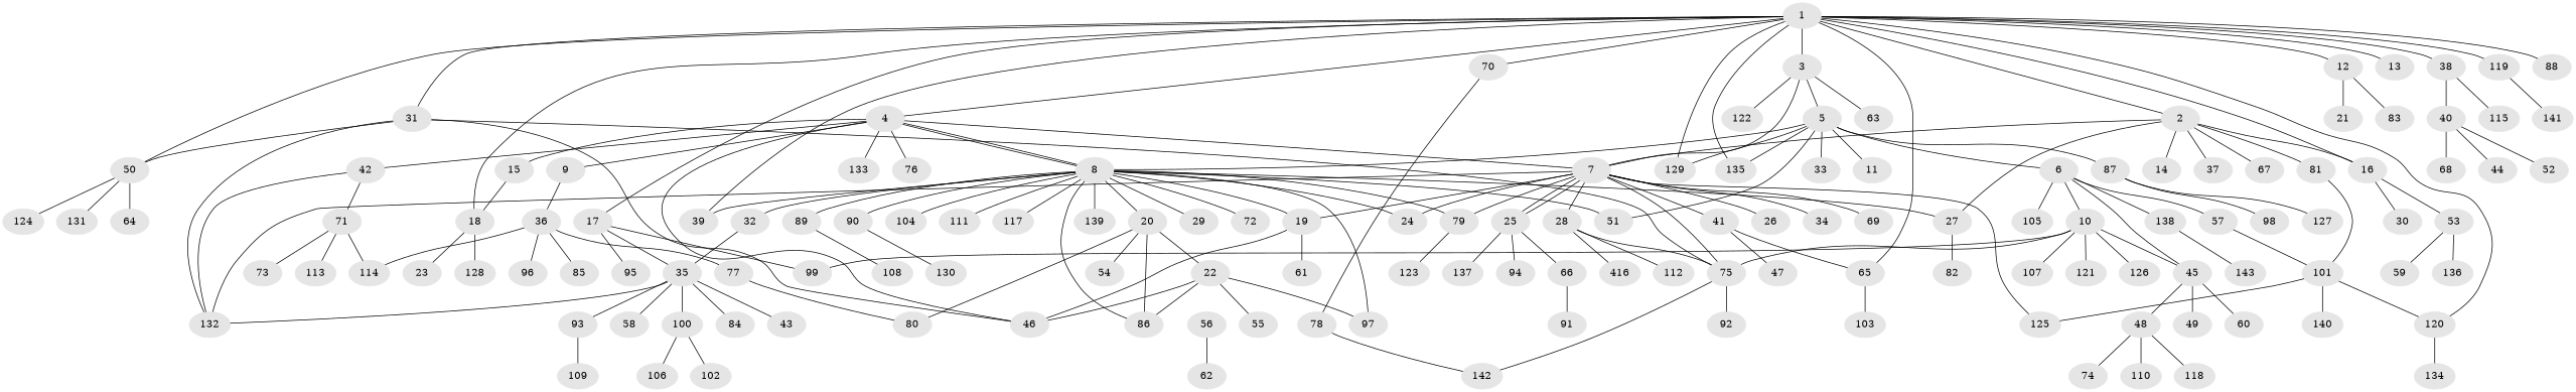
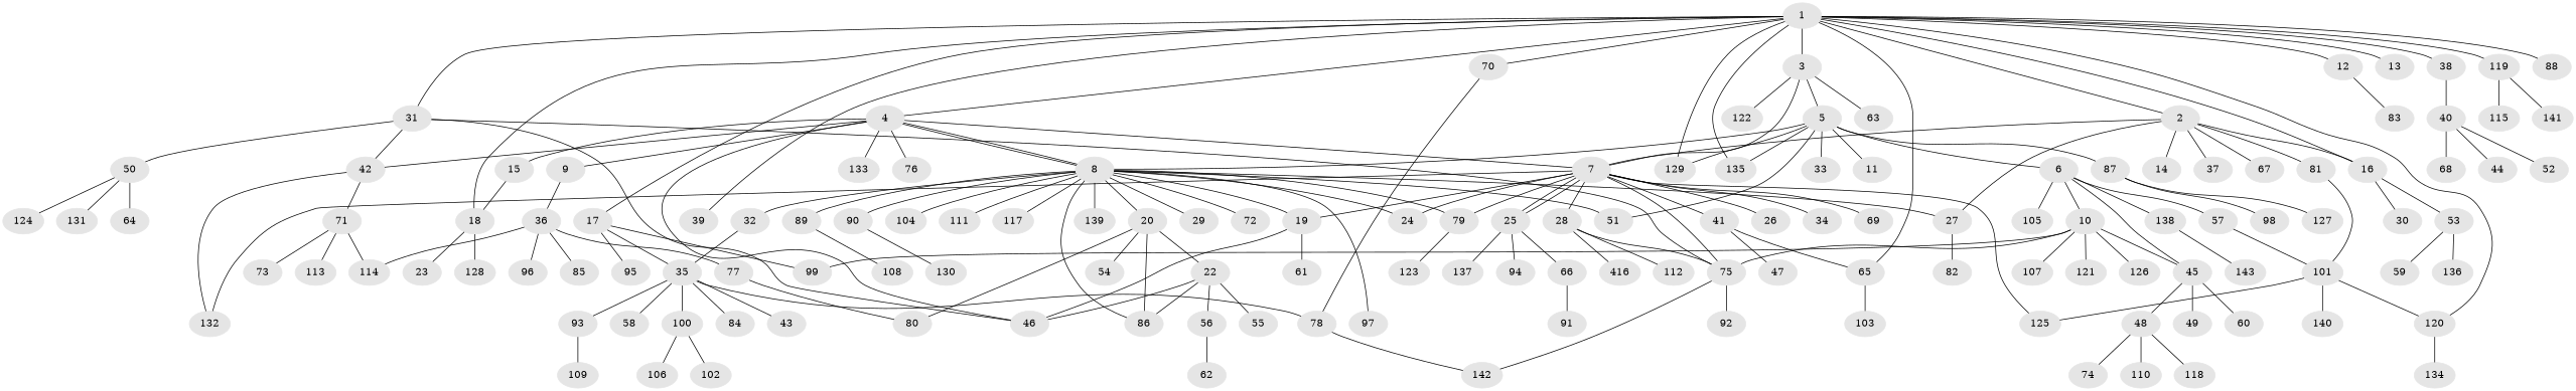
  graph {
    node [color=gray90 style=filled]
    1
    2
    3
    4
    12
    13
    16
    17
    18
    31
    38
    39
    50
    65
    70
    88
    119
    120
    129
    135
    7
    14
    27
    37
    67
    81
    5
    63
    122
    8
    9
    15
    42
    46
    76
    133
-   21
    83
    30
    53
    99
    35
    95
    23
    128
    75
    40
    115
    64
    124
    131
    103
    78
    141
    134
    19
    24
    25
    26
    28
    34
    41
    69
    79
    125
    132
    82
    101
    6
    11
    33
    51
    87
    20
    29
    32
    72
    86
    89
    90
    97
    104
    111
    117
    139
    36
    71
    10
    45
    57
    105
    138
    98
    127
    107
    121
    126
    48
    49
    60
    143
    61
    66
    94
    137
    112
    n107 [label=416]
    47
    92
    142
    123
    22
    54
    80
    108
    130
    77
    85
    96
    114
    59
    136
    43
    58
    84
    93
    100
    55
    56
    62
    91
    73
    113
    109
    102
    106
    44
    52
    68
    74
    110
    118
    140
    1 -- 2
    1 -- 3
    1 -- 4
    1 -- 12
    1 -- 13
    1 -- 16
    1 -- 17
    1 -- 18
    1 -- 31
    1 -- 38
    1 -- 39
-   1 -- 50
    1 -- 65
    1 -- 70
    1 -- 88
    1 -- 119
    1 -- 120
    1 -- 129
    1 -- 135
    2 -- 16
    2 -- 7
    2 -- 14
    2 -- 27
    2 -- 37
    2 -- 67
    2 -- 81
    3 -- 7
    3 -- 5
    3 -- 63
    3 -- 122
    4 -- 7
    4 -- 8
    4 -- 8
    4 -- 9
    4 -- 15
    4 -- 42
    4 -- 46
    4 -- 76
    4 -- 133
-   12 -- 21
    12 -- 83
    16 -- 30
    16 -- 53
    17 -- 99
    17 -- 35
    17 -- 95
    18 -- 23
    18 -- 128
    31 -- 50
-   31 -- 132
+   31 -- 42
    31 -- 46
    31 -- 75
    38 -- 40
-   38 -- 115
+   119 -- 115
    50 -- 64
    50 -- 124
    50 -- 131
    65 -- 103
    70 -- 78
    119 -- 141
    120 -- 134
    7 -- 75
    7 -- 19
    7 -- 24
    7 -- 25
    7 -- 25
    7 -- 26
    7 -- 28
    7 -- 34
    7 -- 41
    7 -- 69
    7 -- 79
    7 -- 125
    7 -- 132
    27 -- 82
    81 -- 101
    5 -- 129
    5 -- 135
    5 -- 8
    5 -- 6
    5 -- 11
    5 -- 33
    5 -- 51
    5 -- 87
-   8 -- 39
    8 -- 27
    8 -- 19
    8 -- 24
    8 -- 79
    8 -- 51
    8 -- 20
    8 -- 29
    8 -- 32
    8 -- 72
    8 -- 86
    8 -- 89
    8 -- 90
    8 -- 97
    8 -- 104
    8 -- 111
    8 -- 117
    8 -- 139
    9 -- 36
    15 -- 18
    42 -- 132
    42 -- 71
    53 -- 59
    53 -- 136
-   35 -- 132
+   35 -- 78
    35 -- 43
    35 -- 58
    35 -- 84
    35 -- 93
    35 -- 100
    75 -- 92
    75 -- 142
    40 -- 44
    40 -- 52
    40 -- 68
    78 -- 142
    19 -- 46
    19 -- 61
    25 -- 66
    25 -- 94
    25 -- 137
    28 -- 75
    28 -- 112
    28 -- n107
    41 -- 65
    41 -- 47
    79 -- 123
    101 -- 120
    101 -- 125
    101 -- 140
    6 -- 10
    6 -- 45
    6 -- 57
    6 -- 105
    6 -- 138
    87 -- 98
    87 -- 127
    20 -- 86
    20 -- 22
    20 -- 54
    20 -- 80
    32 -- 35
    89 -- 108
    90 -- 130
    36 -- 77
    36 -- 85
    36 -- 96
    36 -- 114
    71 -- 114
    71 -- 73
    71 -- 113
    10 -- 99
    10 -- 75
    10 -- 45
    10 -- 107
    10 -- 121
    10 -- 126
    45 -- 48
    45 -- 49
    45 -- 60
    57 -- 101
    138 -- 143
    48 -- 74
    48 -- 110
    48 -- 118
    66 -- 91
    22 -- 46
    22 -- 86
    22 -- 55
-   22 -- 97
+   22 -- 56
    77 -- 80
    93 -- 109
    100 -- 102
    100 -- 106
    56 -- 62
  }
